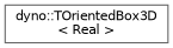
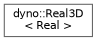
  digraph {
    rankdir=LR
-   n1 [color=grey40 fillcolor=white fontname=Helvetica fontsize=10 height=0.2 label="dyno::TOrientedBox3D\l\< Real \>" shape=box style=filled width=0.4]
+   n1 [color=grey40 fillcolor=white fontname=Helvetica fontsize=10 height=0.2 label="dyno::Real3D\l\< Real \>" shape=box style=filled width=0.4]
  }
